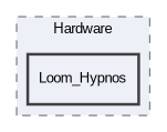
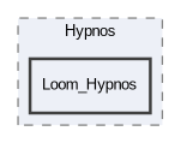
  digraph {
    compound=true
    fontname="Liberation Sans"
    n1 [color=grey25 fillcolor="#edf0f7" fontname="Liberation Sans" fontsize=10 label=Loom_Hypnos shape=box style="filled,bold,"]
    subgraph cluster_1 {
      bgcolor="#edf0f7"
      fontsize=10
-     label=Hardware
+     label=Hypnos
      pencolor=grey50
      style="filled,dashed,"
      n1
    }
  }
